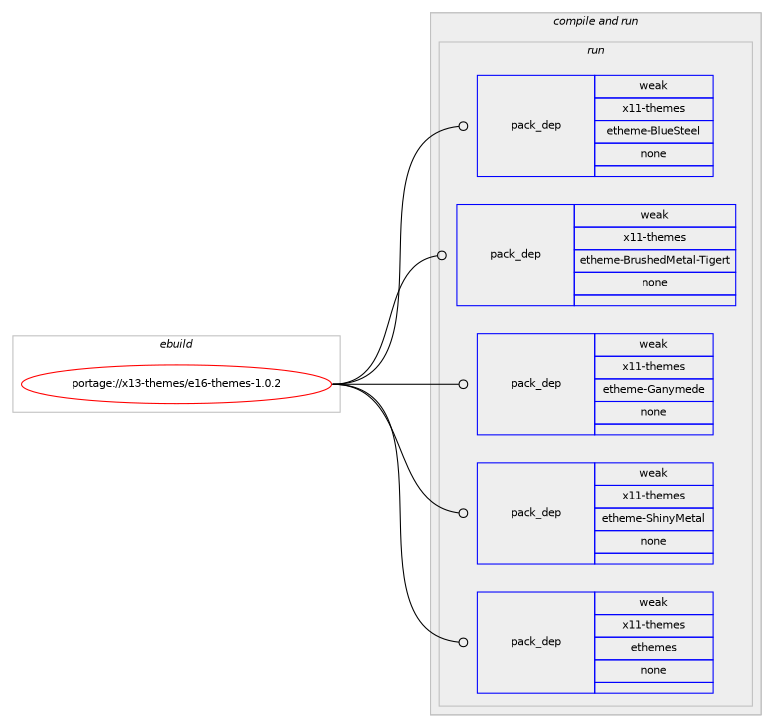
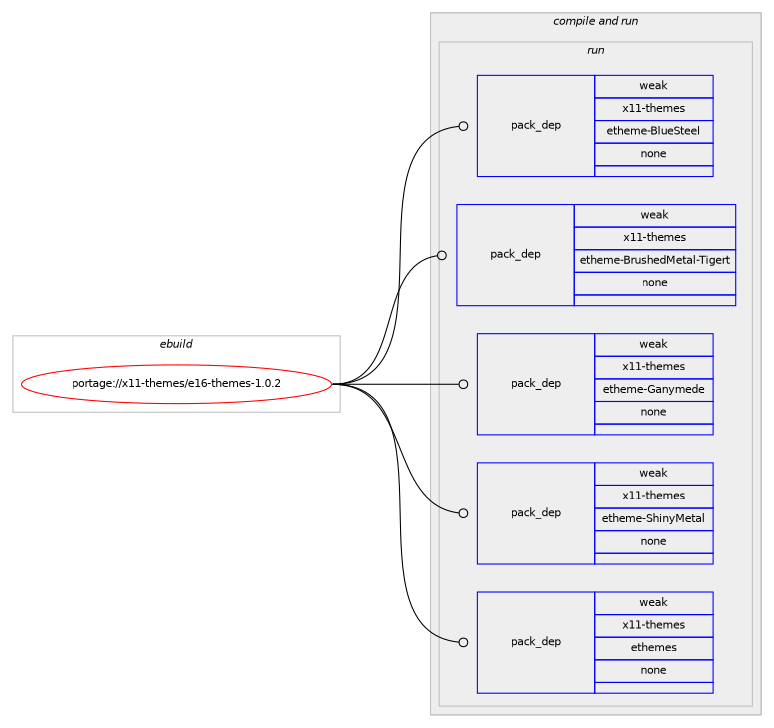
  digraph {
    compound=true
    concentrate=true
    fontname=Helvetica
    fontsize=10
    newrank=true
    rankdir=LR
    ranksep=1.5
    node [color=blue fontname=Helvetica fontsize=10 shape=none]
    edge [arrowhead=odot headport=w style=solid tailport=e weight=20]
-   n1 [color=red label="portage://x13-themes/e16-themes-1.0.2" width=4 shape=""]
+   n1 [color=red label="portage://x11-themes/e16-themes-1.0.2" width=4 shape=""]
    n2 [label=<<TABLE BORDER="0" CELLBORDER="1" CELLSPACING="0" CELLPADDING="4" WIDTH="220"><TR><TD ROWSPAN="6" CELLPADDING="30">pack_dep</TD></TR><TR><TD WIDTH="110">weak</TD></TR><TR><TD>x11-themes</TD></TR><TR><TD>etheme-BlueSteel</TD></TR><TR><TD>none</TD></TR><TR><TD></TD></TR></TABLE>>]
    n3 [label=<<TABLE BORDER="0" CELLBORDER="1" CELLSPACING="0" CELLPADDING="4" WIDTH="220"><TR><TD ROWSPAN="6" CELLPADDING="30">pack_dep</TD></TR><TR><TD WIDTH="110">weak</TD></TR><TR><TD>x11-themes</TD></TR><TR><TD>etheme-BrushedMetal-Tigert</TD></TR><TR><TD>none</TD></TR><TR><TD></TD></TR></TABLE>>]
    n4 [label=<<TABLE BORDER="0" CELLBORDER="1" CELLSPACING="0" CELLPADDING="4" WIDTH="220"><TR><TD ROWSPAN="6" CELLPADDING="30">pack_dep</TD></TR><TR><TD WIDTH="110">weak</TD></TR><TR><TD>x11-themes</TD></TR><TR><TD>etheme-Ganymede</TD></TR><TR><TD>none</TD></TR><TR><TD></TD></TR></TABLE>>]
    n5 [label=<<TABLE BORDER="0" CELLBORDER="1" CELLSPACING="0" CELLPADDING="4" WIDTH="220"><TR><TD ROWSPAN="6" CELLPADDING="30">pack_dep</TD></TR><TR><TD WIDTH="110">weak</TD></TR><TR><TD>x11-themes</TD></TR><TR><TD>etheme-ShinyMetal</TD></TR><TR><TD>none</TD></TR><TR><TD></TD></TR></TABLE>>]
    n6 [label=<<TABLE BORDER="0" CELLBORDER="1" CELLSPACING="0" CELLPADDING="4" WIDTH="220"><TR><TD ROWSPAN="6" CELLPADDING="30">pack_dep</TD></TR><TR><TD WIDTH="110">weak</TD></TR><TR><TD>x11-themes</TD></TR><TR><TD>ethemes</TD></TR><TR><TD>none</TD></TR><TR><TD></TD></TR></TABLE>>]
    subgraph cluster_1 {
      color=gray
      label=<<i>ebuild</i>>
      rank=same
      n1
    }
    subgraph cluster_2 {
      color=gray
      label=<<i>dependencies</i>>
      subgraph cluster_3 {
        color=gray
        fillcolor="#eeeeee"
        label=<<i>compile</i>>
        style=filled
      }
      subgraph cluster_4 {
        color=gray
        fillcolor="#eeeeee"
        label=<<i>compile and run</i>>
        style=filled
      }
      subgraph cluster_5 {
        color=gray
        fillcolor="#eeeeee"
        label=<<i>run</i>>
        style=filled
        subgraph sub_6 {
          color=gray
          fillcolor="#eeeeee"
          label=<<i>run</i>>
          style=filled
          n2
        }
        subgraph sub_7 {
          color=gray
          fillcolor="#eeeeee"
          label=<<i>run</i>>
          style=filled
          n3
        }
        subgraph sub_8 {
          color=gray
          fillcolor="#eeeeee"
          label=<<i>run</i>>
          style=filled
          n4
        }
        subgraph sub_9 {
          color=gray
          fillcolor="#eeeeee"
          label=<<i>run</i>>
          style=filled
          n5
        }
        subgraph sub_10 {
          color=gray
          fillcolor="#eeeeee"
          label=<<i>run</i>>
          style=filled
          n6
        }
      }
    }
    subgraph cluster_11 {
      color=gray
      label=<<i>candidates</i>>
      rank=same
      subgraph sub_12 {
        color=black
        label=<<i>candidates</i>>
        nodesep=1
        rank=same
      }
      subgraph sub_13 {
        color=black
        label=<<i>candidates</i>>
        nodesep=1
        rank=same
      }
      subgraph sub_14 {
        color=black
        label=<<i>candidates</i>>
        nodesep=1
        rank=same
      }
      subgraph sub_15 {
        color=black
        label=<<i>candidates</i>>
        nodesep=1
        rank=same
      }
      subgraph sub_16 {
        color=black
        label=<<i>candidates</i>>
        nodesep=1
        rank=same
      }
    }
    n1 -> n2
    n1 -> n3
    n1 -> n4
    n1 -> n5
    n1 -> n6
  }
